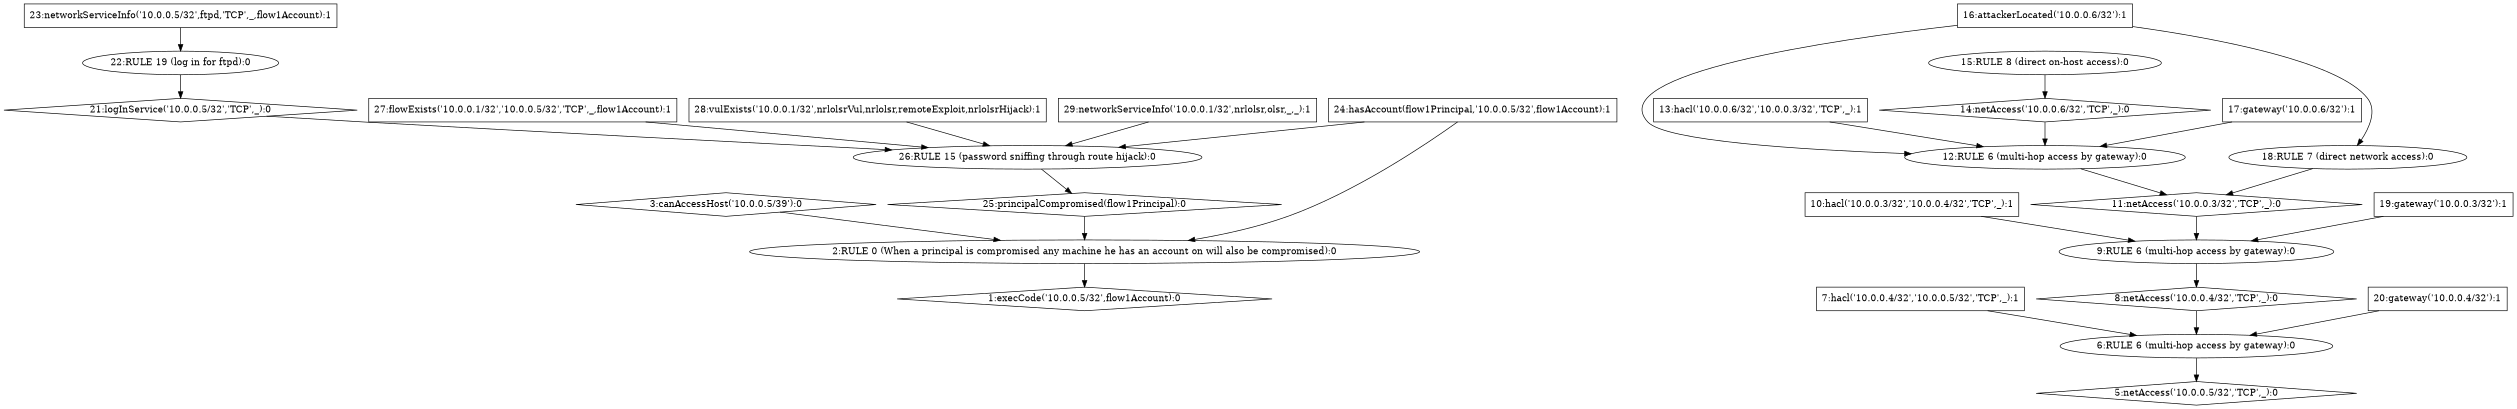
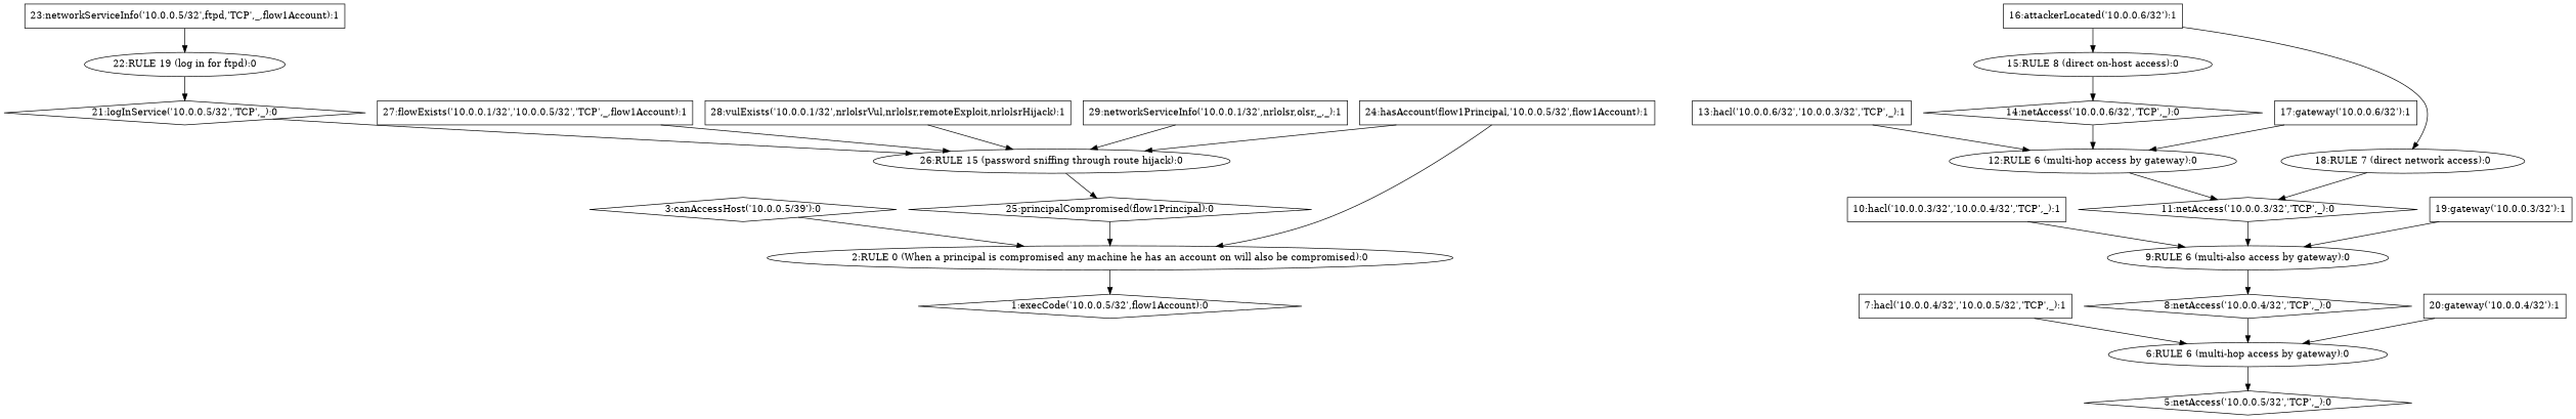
  digraph {
    node [shape=box]
    n1 [label="1:execCode('10.0.0.5/32',flow1Account):0" shape=diamond]
    n2 [label="2:RULE 0 (When a principal is compromised any machine he has an account on will also be compromised):0" shape=ellipse]
    n3 [label="3:canAccessHost('10.0.0.5/39'):0" shape=diamond]
    n4 [label="5:netAccess('10.0.0.5/32','TCP',_):0" shape=diamond]
    n5 [label="6:RULE 6 (multi-hop access by gateway):0" shape=ellipse]
    n6 [label="7:hacl('10.0.0.4/32','10.0.0.5/32','TCP',_):1"]
    n7 [label="8:netAccess('10.0.0.4/32','TCP',_):0" shape=diamond]
-   n8 [label="9:RULE 6 (multi-hop access by gateway):0" shape=ellipse]
+   n8 [label="9:RULE 6 (multi-also access by gateway):0" shape=ellipse]
    n9 [label="10:hacl('10.0.0.3/32','10.0.0.4/32','TCP',_):1"]
    n10 [label="11:netAccess('10.0.0.3/32','TCP',_):0" shape=diamond]
    n11 [label="12:RULE 6 (multi-hop access by gateway):0" shape=ellipse]
    n12 [label="13:hacl('10.0.0.6/32','10.0.0.3/32','TCP',_):1"]
    n13 [label="18:RULE 7 (direct network access):0" shape=ellipse]
    n14 [label="14:netAccess('10.0.0.6/32','TCP',_):0" shape=diamond]
    n15 [label="15:RULE 8 (direct on-host access):0" shape=ellipse]
    n16 [label="16:attackerLocated('10.0.0.6/32'):1"]
    n17 [label="17:gateway('10.0.0.6/32'):1"]
    n18 [label="19:gateway('10.0.0.3/32'):1"]
    n19 [label="20:gateway('10.0.0.4/32'):1"]
    n20 [label="21:logInService('10.0.0.5/32','TCP',_):0" shape=diamond]
    n21 [label="26:RULE 15 (password sniffing through route hijack):0" shape=ellipse]
    n22 [label="25:principalCompromised(flow1Principal):0" shape=diamond]
    n23 [label="22:RULE 19 (log in for ftpd):0" shape=ellipse]
    n24 [label="23:networkServiceInfo('10.0.0.5/32',ftpd,'TCP',_,flow1Account):1"]
    n25 [label="24:hasAccount(flow1Principal,'10.0.0.5/32',flow1Account):1"]
    n26 [label="27:flowExists('10.0.0.1/32','10.0.0.5/32','TCP',_,flow1Account):1"]
    n27 [label="28:vulExists('10.0.0.1/32',nrlolsrVul,nrlolsr,remoteExploit,nrlolsrHijack):1"]
    n28 [label="29:networkServiceInfo('10.0.0.1/32',nrlolsr,olsr,_,_):1"]
    n2 -> n1
    n3 -> n2
    n5 -> n4
    n6 -> n5
    n7 -> n5
    n8 -> n7
    n9 -> n8
    n10 -> n8
    n11 -> n10
    n12 -> n11
    n13 -> n10
    n14 -> n11
    n15 -> n14
    n16 -> n13
-   n16 -> n11
+   n16 -> n15
    n17 -> n11
    n18 -> n8
    n19 -> n5
    n20 -> n21
    n21 -> n22
    n22 -> n2
    n23 -> n20
    n24 -> n23
    n25 -> n2
    n25 -> n21
    n26 -> n21
    n27 -> n21
    n28 -> n21
  }
